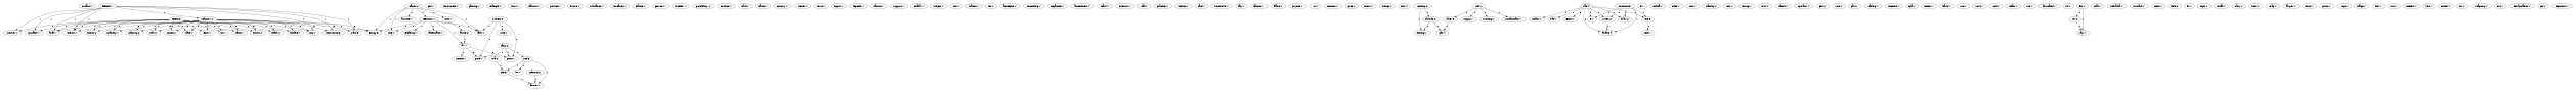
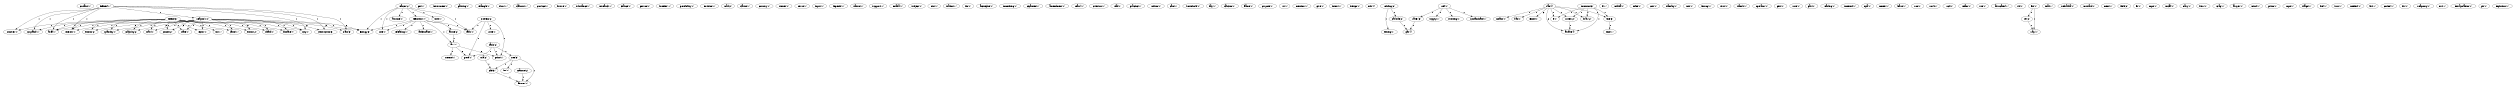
  digraph {
    n1 [label="coolant(1)"]
    n2 [label="defined(1)"]
    n3 [label="number(1)"]
    n4 [label="cropland(1)"]
    n5 [label="weapon(10)"]
    n6 [label="destruction(3)"]
    n7 [label="resevoir(1)"]
    n8 [label="mass(3)"]
    n9 [label="area(1)"]
    n10 [label="city(1)"]
    n11 [label="vector(1)"]
    n12 [label="disease(7)"]
    n13 [label="quantity(1)"]
    n14 [label="state(1)"]
    n15 [label="start(1)"]
    n16 [label="isn(1)"]
    n17 [label="fission(2)"]
    n18 [label="comes(2)"]
    n19 [label="cause(1)"]
    n20 [label="death(1)"]
    n21 [label="majority(2)"]
    n22 [label="fusion(2)"]
    n23 [label="energy(3)"]
    n24 [label="pet(1)"]
    n25 [label="instrument(1)"]
    n26 [label="define(3)"]
    n27 [label="problem(2)"]
    n28 [label="good(1)"]
    n29 [label="write(1)"]
    n30 [label="point(1)"]
    n31 [label="fails(1)"]
    n32 [label="pretext(1)"]
    n33 [label="gassing(1)"]
    n34 [label="example(1)"]
    n35 [label="show(1)"]
    n36 [label="calhoun(1)"]
    n37 [label="produce(1)"]
    n38 [label="future(1)"]
    n39 [label="substance(1)"]
    n40 [label="research(1)"]
    n41 [label="chance(1)"]
    n42 [label="reactor(2)"]
    n43 [label="definition(4)"]
    n44 [label="assume(1)"]
    n45 [label="note(1)"]
    n46 [label="side(1)"]
    n47 [label="abuse(2)"]
    n48 [label="releasing(1)"]
    n49 [label="law(7)"]
    n50 [label="rattlesnake(1)"]
    n51 [label="person(1)"]
    n52 [label="breeder(1)"]
    n53 [label="possibility(1)"]
    n54 [label="envision(1)"]
    n55 [label="road(2)"]
    n56 [label="clause(1)"]
    n57 [label="country(1)"]
    n58 [label="usenet(1)"]
    n59 [label="nerve(1)"]
    n60 [label="input(1)"]
    n61 [label="depends(1)"]
    n62 [label="nature(1)"]
    n63 [label="support(1)"]
    n64 [label="omaha(1)"]
    n65 [label="subject(1)"]
    n66 [label="hint(1)"]
    n67 [label="station(1)"]
    n68 [label="tko(1)"]
    n69 [label="aceteylne(1)"]
    n70 [label="something(1)"]
    n71 [label="cigarette(1)"]
    n72 [label="amendment(1)"]
    n73 [label="heard(1)"]
    n74 [label="criterion(1)"]
    n75 [label="read(1)"]
    n76 [label="practice(1)"]
    n77 [label="sodium(1)"]
    n78 [label="care(1)"]
    n79 [label="household(1)"]
    n80 [label="hay(1)"]
    n81 [label="calcium(1)"]
    n82 [label="flame(1)"]
    n83 [label="basis(2)"]
    n84 [label="see(3)"]
    n85 [label="farmer(1)"]
    n86 [label="pile(3)"]
    n87 [label="lot(1)"]
    n88 [label="purpose(1)"]
    n89 [label="vtt(1)"]
    n90 [label="mention(1)"]
    n91 [label="give(1)"]
    n92 [label="insert(1)"]
    n93 [label="design(1)"]
    n94 [label="edu(4)"]
    n95 [label="welding(2)"]
    n96 [label="carbide(2)"]
    n97 [label="fishing(1)"]
    n98 [label="gas(4)"]
    n99 [label="dan(4)"]
    n100 [label="exnet(1)"]
    n101 [label="means(1)"]
    n102 [label="ban(1)"]
    n103 [label="line(3)"]
    n104 [label="fi(1)"]
    n105 [label="draw(2)"]
    n106 [label="writes(2)"]
    n107 [label="iastate(4)"]
    n108 [label="time(1)"]
    n109 [label="ft(1)"]
    n110 [label="militia(1)"]
    n111 [label="toilet(1)"]
    n112 [label="post(1)"]
    n113 [label="standby(1)"]
    n114 [label="toss(1)"]
    n115 [label="foxvog(1)"]
    n116 [label="virus(1)"]
    n117 [label="stands(1)"]
    n118 [label="operator(1)"]
    n119 [label="gets(1)"]
    n120 [label="vote(1)"]
    n121 [label="part(1)"]
    n122 [label="reading(1)"]
    n123 [label="sneezed(1)"]
    n124 [label="epa(1)"]
    n125 [label="meets(1)"]
    n126 [label="leave(1)"]
    n127 [label="won(1)"]
    n128 [label="work(1)"]
    n129 [label="rock(1)"]
    n130 [label="sorenson(3)"]
    n131 [label="steam(1)"]
    n132 [label="use(1)"]
    n133 [label="well(1)"]
    n134 [label="drinking(1)"]
    n135 [label="contaminate(1)"]
    n136 [label="water(3)"]
    n137 [label="supply(1)"]
    n138 [label="advocated(1)"]
    n139 [label="rid(1)"]
    n140 [label="fits(1)"]
    n141 [label="bill(2)"]
    n142 [label="way(1)"]
    n143 [label="seat(1)"]
    n144 [label="nebraska(1)"]
    n145 [label="mustard(1)"]
    n146 [label="meet(1)"]
    n147 [label="field(2)"]
    n148 [label="fit(1)"]
    n149 [label="nope(1)"]
    n150 [label="recall(1)"]
    n151 [label="mary(1)"]
    n152 [label="blow(1)"]
    n153 [label="scrap(1)"]
    n154 [label="manure(2)"]
    n155 [label="lawyer(1)"]
    n156 [label="mind(1)"]
    n157 [label="prism(1)"]
    n158 [label="hope(1)"]
    n159 [label="silage(1)"]
    n160 [label="fuel(1)"]
    n161 [label="iron(1)"]
    n162 [label="needed(1)"]
    n163 [label="usa(2)"]
    n164 [label="list(1)"]
    n165 [label="cooled(1)"]
    n166 [label="hiv(1)"]
    n167 [label="weaponry(1)"]
    n168 [label="nut(1)"]
    n169 [label="extrapolation(1)"]
    n170 [label="pit(1)"]
    n171 [label="explosion(1)"]
    n2 -> n3 [label=1]
    n2 -> n4 [label=1]
    n2 -> n5 [label=1]
    n2 -> n6 [label=1]
    n2 -> n7 [label=1]
    n2 -> n8 [label=1]
    n2 -> n9 [label=1]
    n2 -> n10 [label=1]
    n5 -> n6 [label=2]
    n5 -> n7 [label=1]
    n5 -> n8 [label=2]
    n5 -> n9 [label=1]
    n5 -> n10 [label=1]
    n5 -> n11 [label=1]
    n5 -> n12 [label=1]
    n5 -> n13 [label=1]
    n5 -> n14 [label=1]
    n5 -> n15 [label=1]
-   n5 -> n16 [label=1]
    n5 -> n17 [label=2]
    n5 -> n18 [label=2]
    n5 -> n19 [label=1]
    n5 -> n20 [label=1]
    n5 -> n21 [label=2]
    n5 -> n22 [label=2]
    n5 -> n23 [label=2]
    n26 -> n3 [label=1]
    n26 -> n4 [label=1]
    n26 -> n7 [label=1]
    n26 -> n9 [label=1]
    n26 -> n10 [label=1]
    n26 -> n11 [label=1]
    n26 -> n12 [label=1]
    n26 -> n13 [label=1]
    n26 -> n14 [label=1]
    n26 -> n15 [label=1]
    n26 -> n16 [label=1]
    n26 -> n17 [label=1]
    n26 -> n18 [label=1]
    n26 -> n19 [label=1]
    n26 -> n20 [label=1]
    n26 -> n21 [label=1]
    n26 -> n22 [label=1]
    n26 -> n23 [label=1]
    n27 -> n28 [label=1]
    n27 -> n29 [label=1]
    n27 -> n30 [label=1]
    n27 -> n31 [label=1]
    n42 -> n23 [label=1]
    n42 -> n31 [label=1]
    n42 -> n43 [label=1]
    n42 -> n44 [label=1]
    n42 -> n45 [label=1]
    n42 -> n46 [label=1]
    n43 -> n23 [label=1]
    n43 -> n31 [label=1]
    n43 -> n45 [label=1]
    n43 -> n47 [label=1]
    n43 -> n48 [label=1]
    n43 -> n49 [label=1]
    n43 -> n50 [label=1]
    n47 -> n49 [label=1]
    n49 -> n28 [label=2]
    n49 -> n30 [label=2]
    n49 -> n32 [label=1]
    n83 -> n28 [label=1]
    n83 -> n30 [label=1]
    n83 -> n84 [label=1]
    n84 -> n85 [label=1]
    n84 -> n86 [label=1]
    n84 -> n87 [label=1]
    n86 -> n85 [label=1]
    n95 -> n96 [label=1]
    n95 -> n97 [label=1]
-   n96 -> n97 [label=1]
    n96 -> n98 [label=1]
    n99 -> n100 [label=2]
    n99 -> n101 [label=1]
    n99 -> n102 [label=1]
    n99 -> n103 [label=1]
    n99 -> n104 [label=1]
    n99 -> n105 [label=1]
    n99 -> n106 [label=1]
    n99 -> n107 [label=2]
    n103 -> n108 [label=1]
    n106 -> n107 [label=1]
    n130 -> n103 [label=1]
    n130 -> n104 [label=1]
    n130 -> n105 [label=1]
    n130 -> n106 [label=1]
    n130 -> n107 [label=1]
    n133 -> n134 [label=1]
    n133 -> n135 [label=1]
    n133 -> n136 [label=1]
    n133 -> n137 [label=1]
    n136 -> n98 [label=1]
    n140 -> n141 [label=1]
    n140 -> n142 [label=1]
    n141 -> n142 [label=1]
    n154 -> n85 [label=1]
    n163 -> n86 [label=1]
  }
